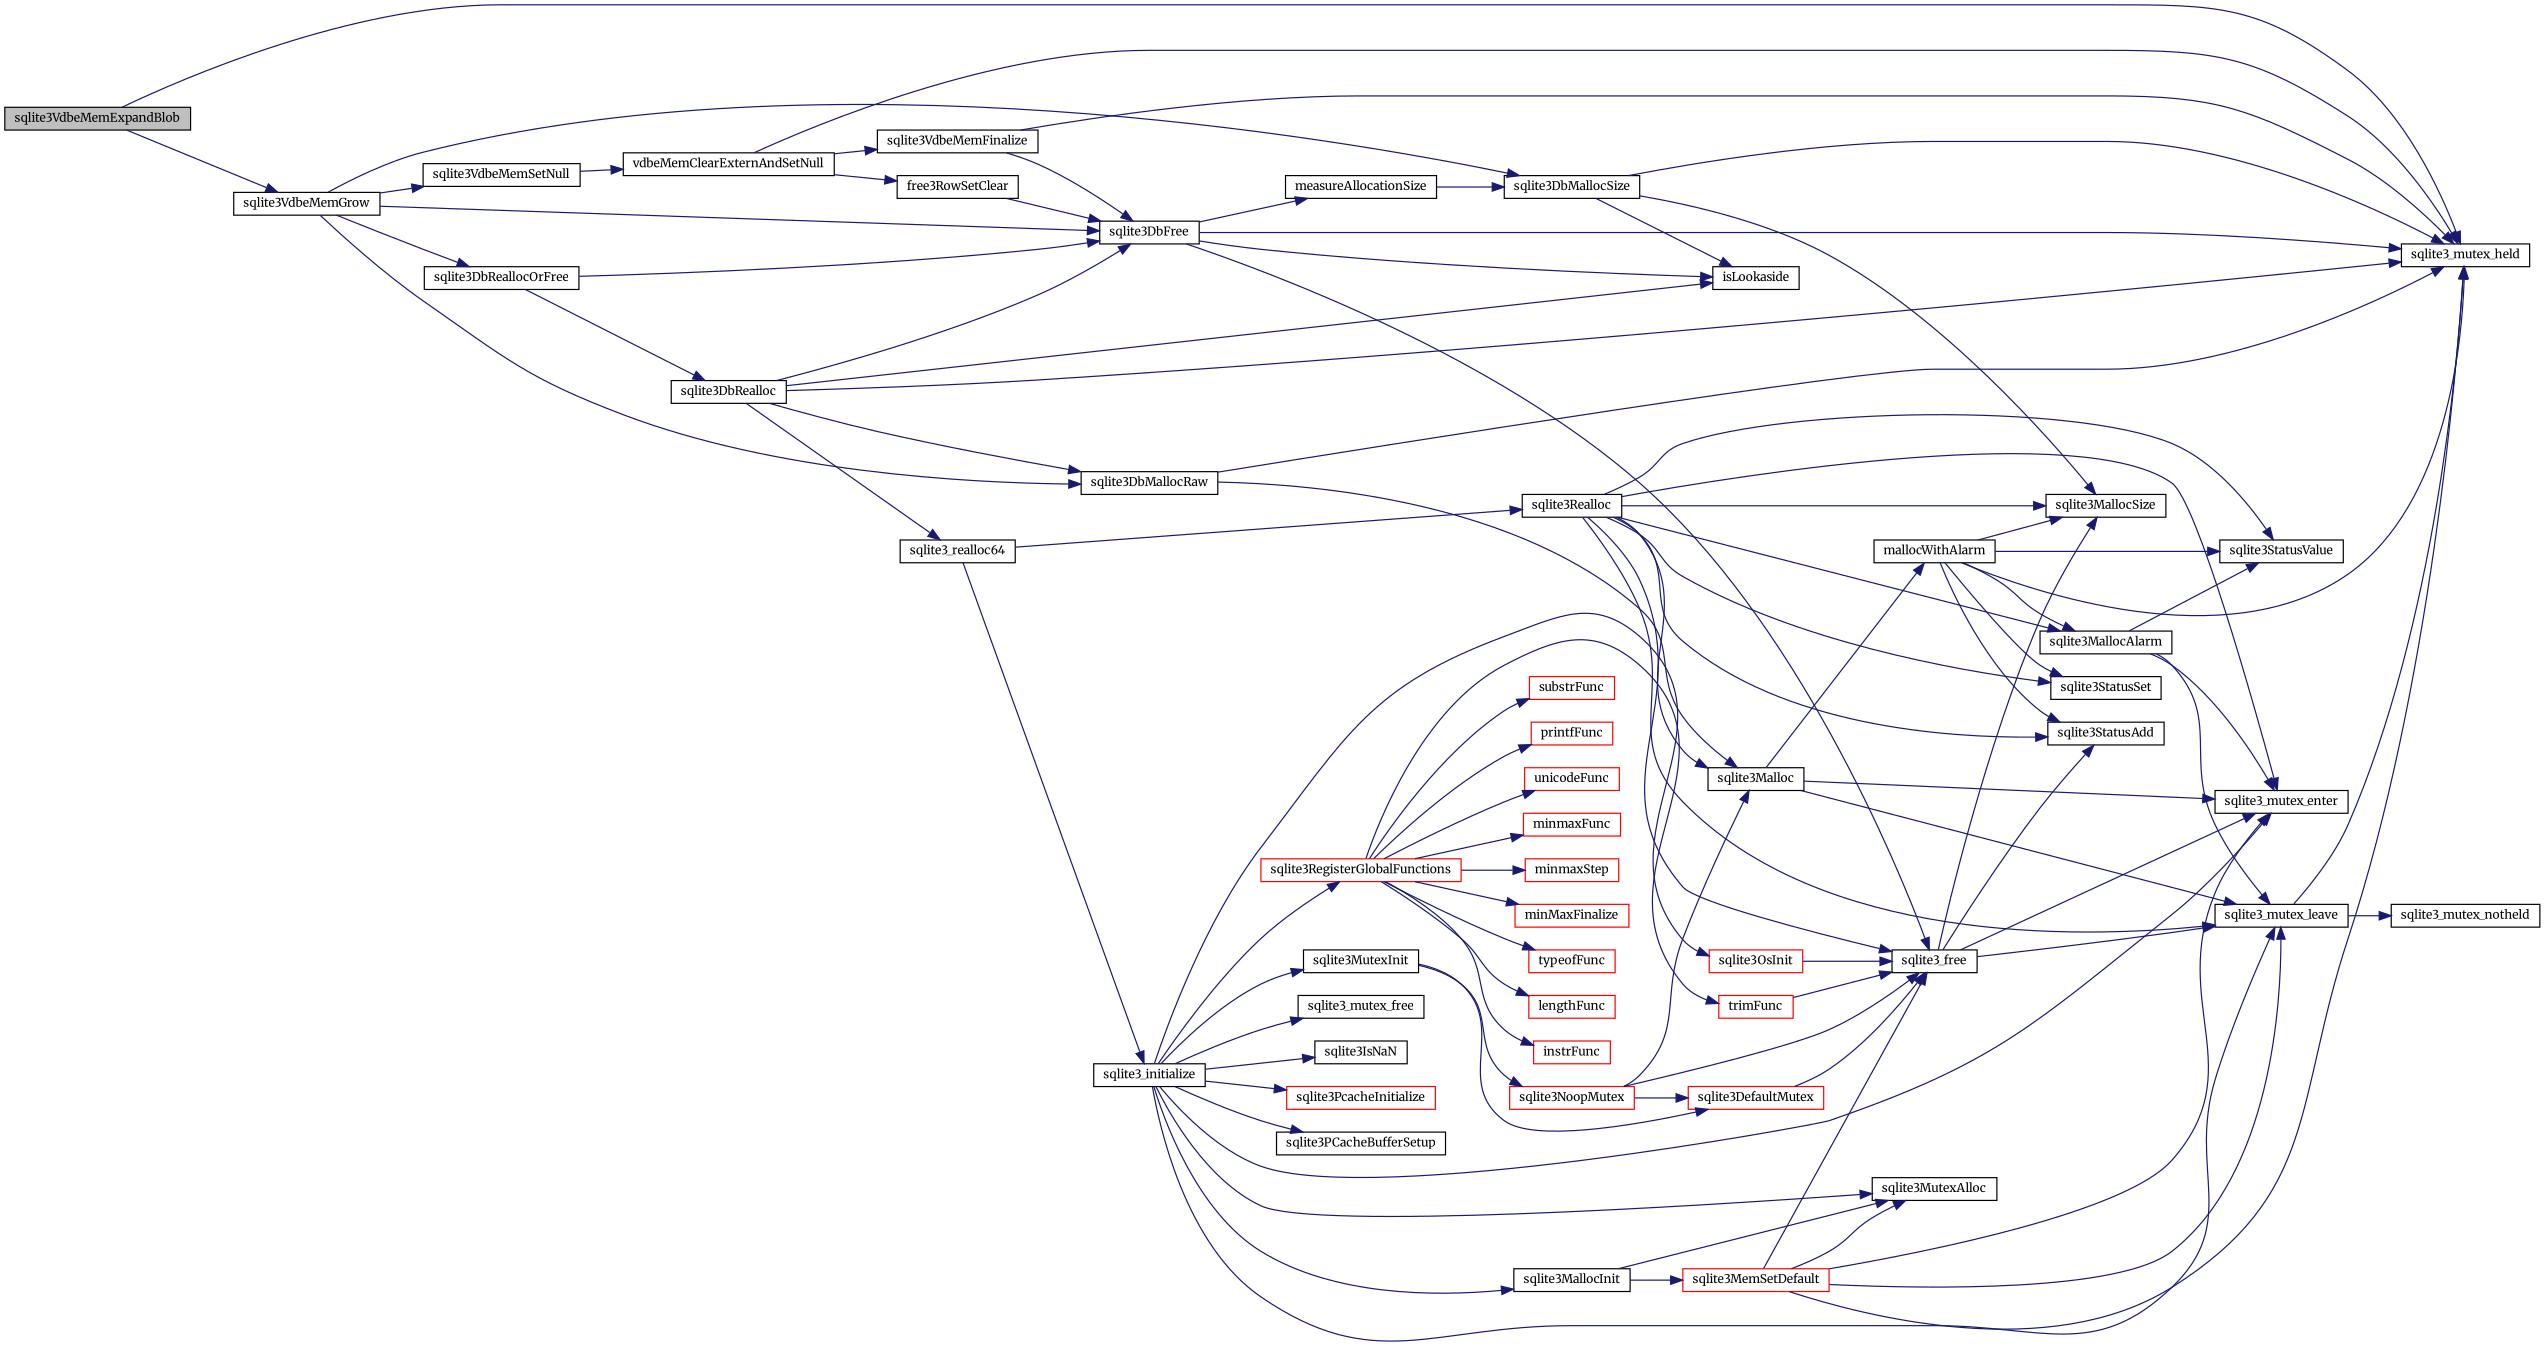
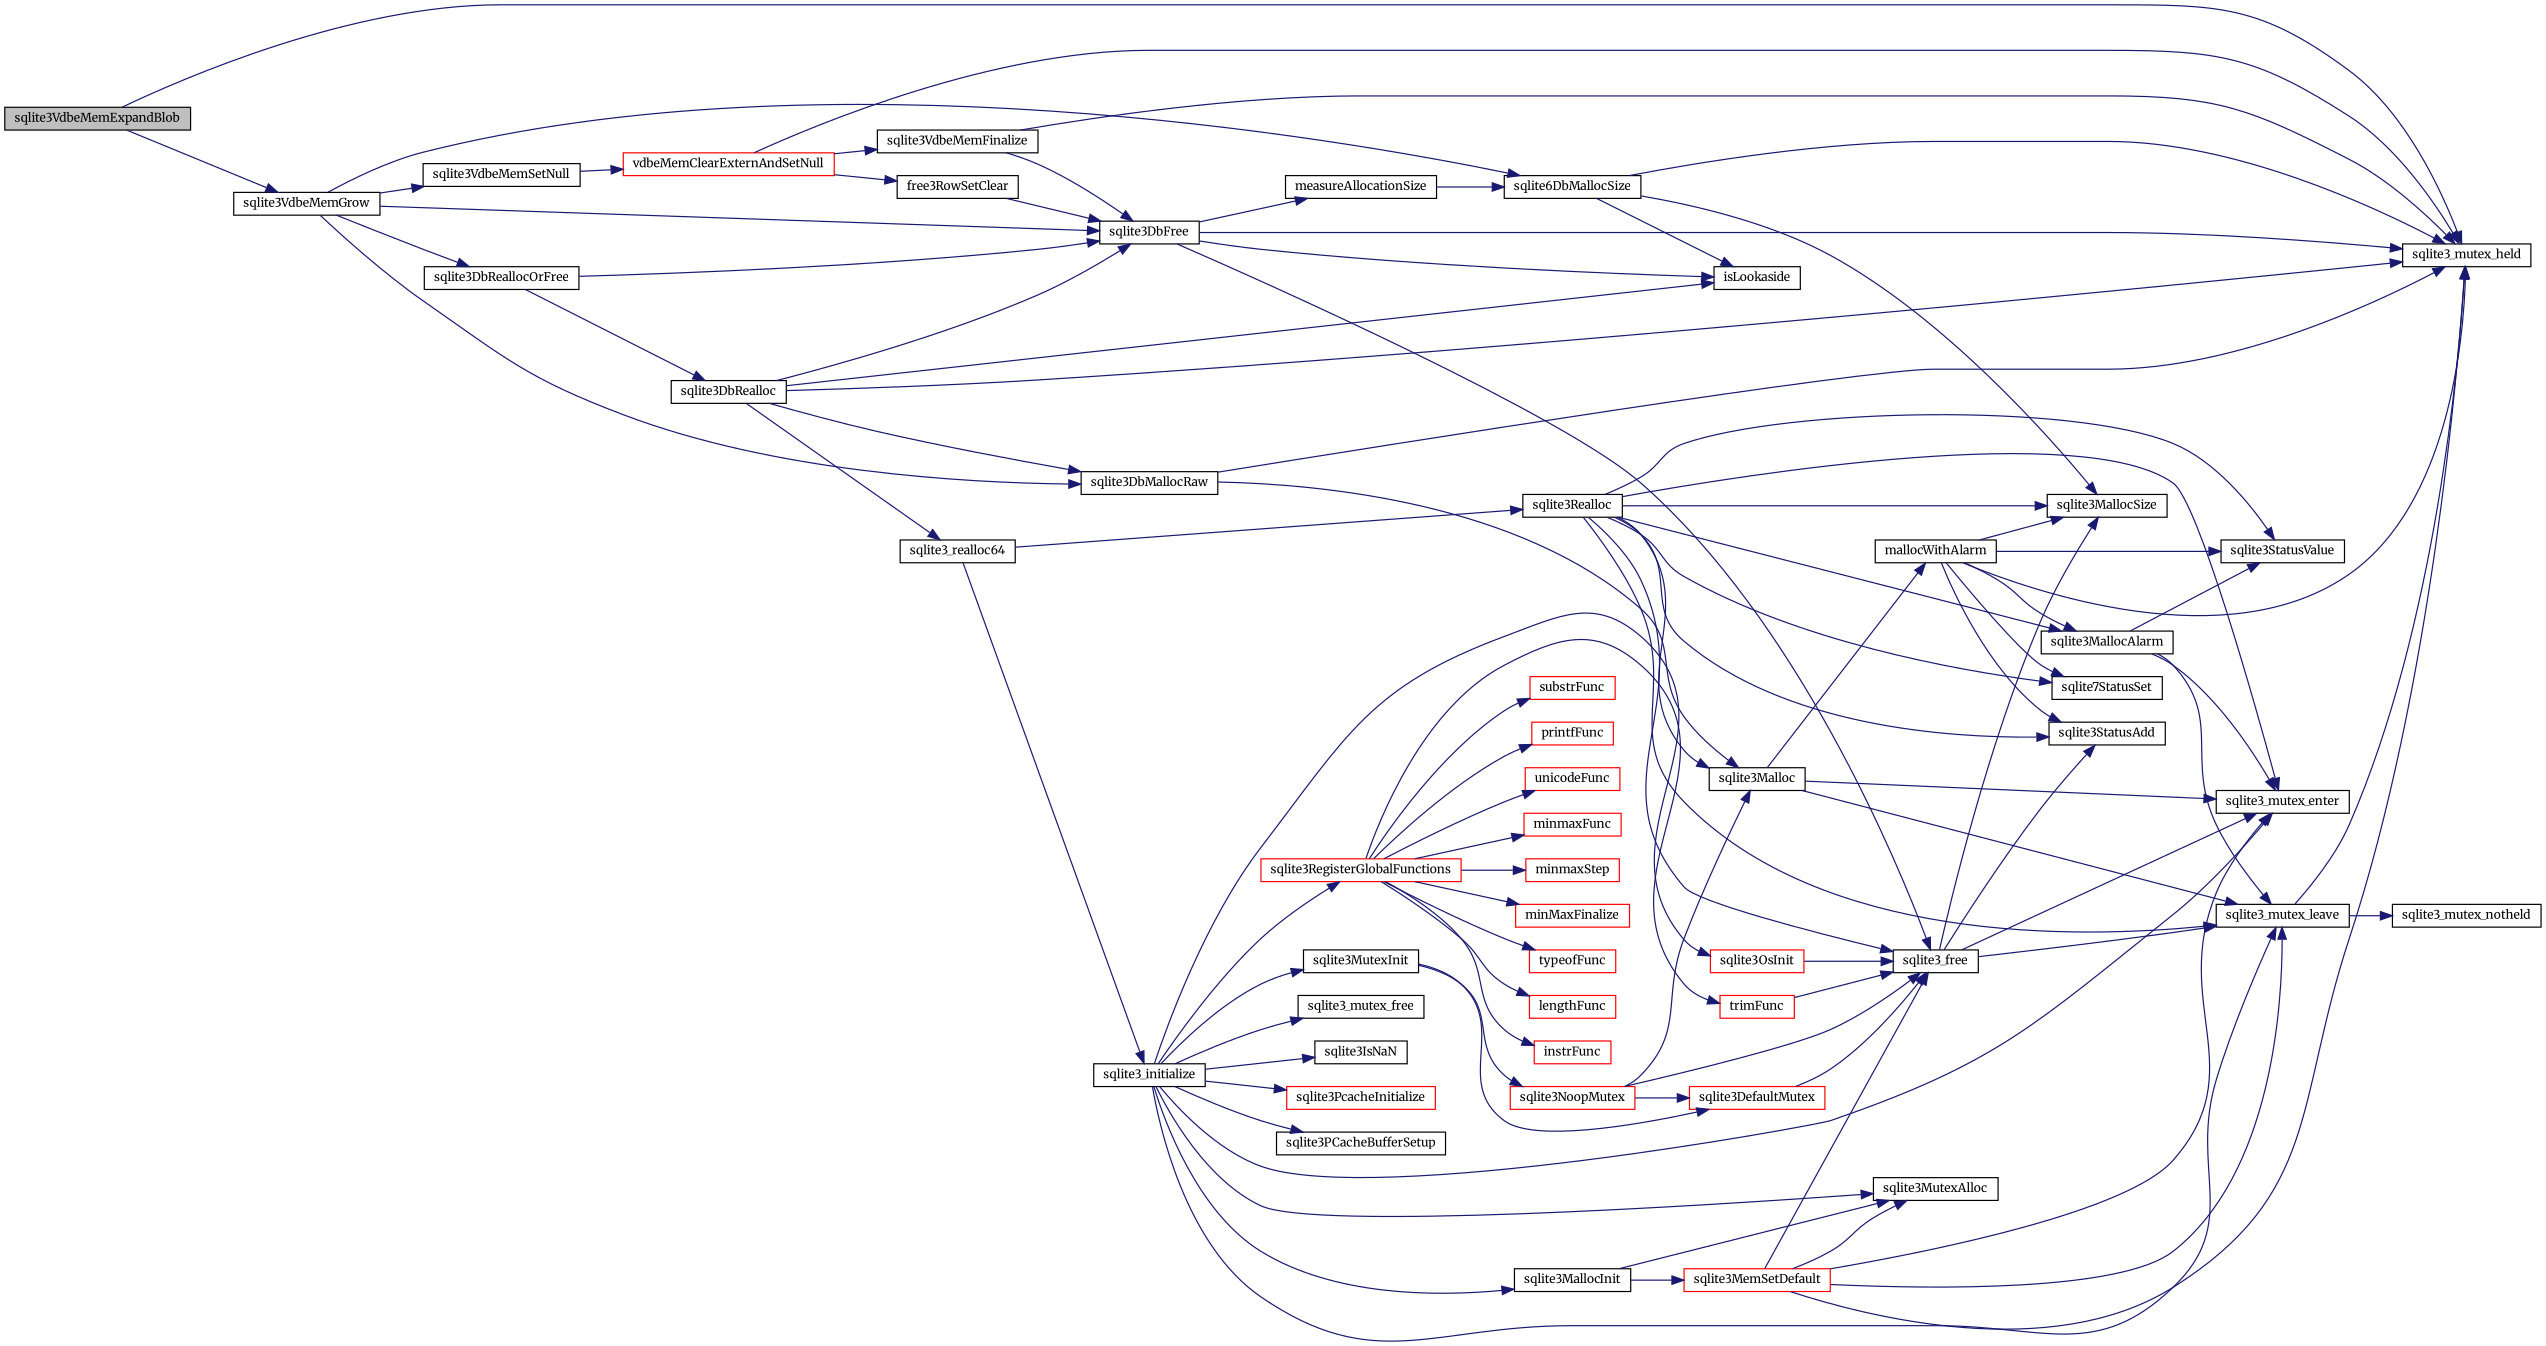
  digraph {
    fontname=Merriweather
    rankdir=LR
    node [color=black fillcolor=white fontname=Merriweather fontsize=10 shape=record style=filled]
    edge [color=midnightblue fontname=Merriweather fontsize=10 labelfontname=FreeSans labelfontsize=10 style=solid]
    n1 [fillcolor=grey75 fontcolor=black height=0.2 label=sqlite3VdbeMemExpandBlob width=0.4]
    n2 [height=0.2 label=sqlite3_mutex_held width=0.4]
    n3 [height=0.2 label=sqlite3VdbeMemGrow width=0.4]
-   n4 [height=0.2 label=sqlite3DbMallocSize width=0.4]
+   n4 [height=0.2 label=sqlite6DbMallocSize width=0.4]
    n5 [height=0.2 label=sqlite3DbReallocOrFree width=0.4]
    n6 [height=0.2 label=sqlite3DbMallocRaw width=0.4]
    n7 [height=0.2 label=sqlite3DbFree width=0.4]
    n8 [height=0.2 label=sqlite3VdbeMemSetNull width=0.4]
    n9 [height=0.2 label=sqlite3MallocSize width=0.4]
    n10 [height=0.2 label=isLookaside width=0.4]
    n11 [height=0.2 label=sqlite3DbRealloc width=0.4]
    n12 [height=0.2 label=sqlite3Malloc width=0.4]
    n13 [height=0.2 label=measureAllocationSize width=0.4]
    n14 [height=0.2 label=sqlite3_free width=0.4]
-   n15 [height=0.2 label=vdbeMemClearExternAndSetNull width=0.4]
+   n15 [color=red height=0.2 label=vdbeMemClearExternAndSetNull width=0.4]
    n16 [height=0.2 label=sqlite3_realloc64 width=0.4]
    n17 [height=0.2 label=sqlite3_initialize width=0.4]
    n18 [height=0.2 label=sqlite3Realloc width=0.4]
    n19 [height=0.2 label=sqlite3_mutex_enter width=0.4]
    n20 [height=0.2 label=mallocWithAlarm width=0.4]
    n21 [height=0.2 label=sqlite3_mutex_leave width=0.4]
-   n22 [height=0.2 label=sqlite3StatusSet width=0.4]
+   n22 [height=0.2 label=sqlite7StatusSet width=0.4]
    n23 [height=0.2 label=sqlite3StatusValue width=0.4]
    n24 [height=0.2 label=sqlite3MallocAlarm width=0.4]
    n25 [height=0.2 label=sqlite3StatusAdd width=0.4]
    n26 [height=0.2 label=sqlite3_mutex_notheld width=0.4]
    n27 [height=0.2 label=sqlite3MutexInit width=0.4]
    n28 [height=0.2 label=sqlite3MutexAlloc width=0.4]
    n29 [height=0.2 label=sqlite3MallocInit width=0.4]
    n30 [color=red height=0.2 label=sqlite3RegisterGlobalFunctions width=0.4]
    n31 [color=red height=0.2 label=sqlite3PcacheInitialize width=0.4]
    n32 [color=red height=0.2 label=sqlite3OsInit width=0.4]
    n33 [height=0.2 label=sqlite3PCacheBufferSetup width=0.4]
    n34 [height=0.2 label=sqlite3_mutex_free width=0.4]
    n35 [height=0.2 label=sqlite3IsNaN width=0.4]
    n36 [color=red height=0.2 label=sqlite3DefaultMutex width=0.4]
    n37 [color=red height=0.2 label=sqlite3NoopMutex width=0.4]
    n38 [color=red height=0.2 label=sqlite3MemSetDefault width=0.4]
    n39 [color=red height=0.2 label=trimFunc width=0.4]
    n40 [color=red height=0.2 label=minmaxFunc width=0.4]
    n41 [color=red height=0.2 label=minmaxStep width=0.4]
    n42 [color=red height=0.2 label=minMaxFinalize width=0.4]
    n43 [color=red height=0.2 label=typeofFunc width=0.4]
    n44 [color=red height=0.2 label=lengthFunc width=0.4]
    n45 [color=red height=0.2 label=instrFunc width=0.4]
    n46 [color=red height=0.2 label=substrFunc width=0.4]
    n47 [color=red height=0.2 label=printfFunc width=0.4]
    n48 [color=red height=0.2 label=unicodeFunc width=0.4]
    n49 [height=0.2 label=sqlite3VdbeMemFinalize width=0.4]
    n50 [height=0.2 label=free3RowSetClear width=0.4]
    n1 -> n2
    n1 -> n3
    n3 -> n4
    n3 -> n5
    n3 -> n6
    n3 -> n7
    n3 -> n8
    n4 -> n2
    n4 -> n9
    n4 -> n10
    n5 -> n7
    n5 -> n11
    n6 -> n2
    n6 -> n12
    n7 -> n2
    n7 -> n10
    n7 -> n13
    n7 -> n14
    n8 -> n15
    n11 -> n2
    n11 -> n6
    n11 -> n7
    n11 -> n10
    n11 -> n16
    n12 -> n19
    n12 -> n20
    n12 -> n21
    n13 -> n4
    n14 -> n9
    n14 -> n19
    n14 -> n21
    n14 -> n25
    n15 -> n2
    n15 -> n49
    n15 -> n50
    n16 -> n17
    n16 -> n18
    n17 -> n19
    n17 -> n21
    n17 -> n27
    n17 -> n28
    n17 -> n29
    n17 -> n30
    n17 -> n31
    n17 -> n32
    n17 -> n33
    n17 -> n34
    n17 -> n35
    n18 -> n9
    n18 -> n12
    n18 -> n14
    n18 -> n19
    n18 -> n21
    n18 -> n22
    n18 -> n23
    n18 -> n24
    n18 -> n25
    n20 -> n2
    n20 -> n9
    n20 -> n22
    n20 -> n23
    n20 -> n24
    n20 -> n25
    n21 -> n2
    n21 -> n26
    n24 -> n19
    n24 -> n21
    n24 -> n23
    n27 -> n36
    n27 -> n37
    n29 -> n28
    n29 -> n38
    n30 -> n39
    n30 -> n40
    n30 -> n41
    n30 -> n42
    n30 -> n43
    n30 -> n44
    n30 -> n45
    n30 -> n46
    n30 -> n47
    n30 -> n48
    n32 -> n14
    n36 -> n14
    n37 -> n12
    n37 -> n14
    n37 -> n36
    n38 -> n2
    n38 -> n14
    n38 -> n19
    n38 -> n21
    n38 -> n28
    n39 -> n14
    n49 -> n2
    n49 -> n7
    n50 -> n7
  }
